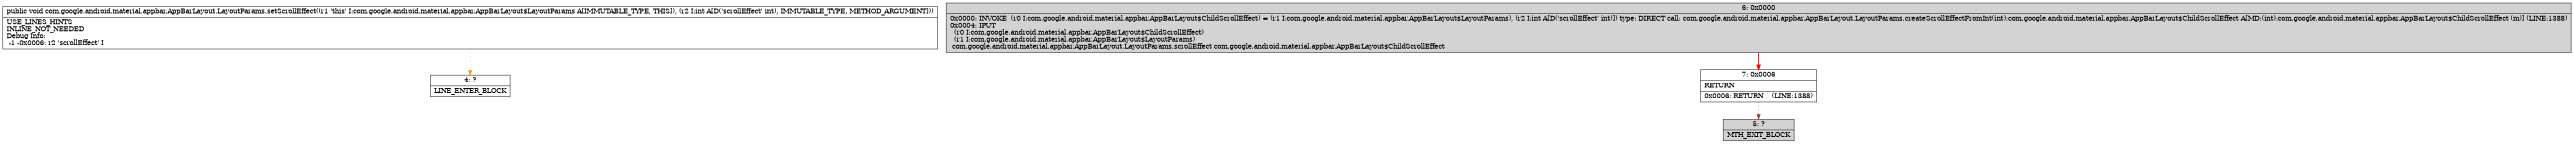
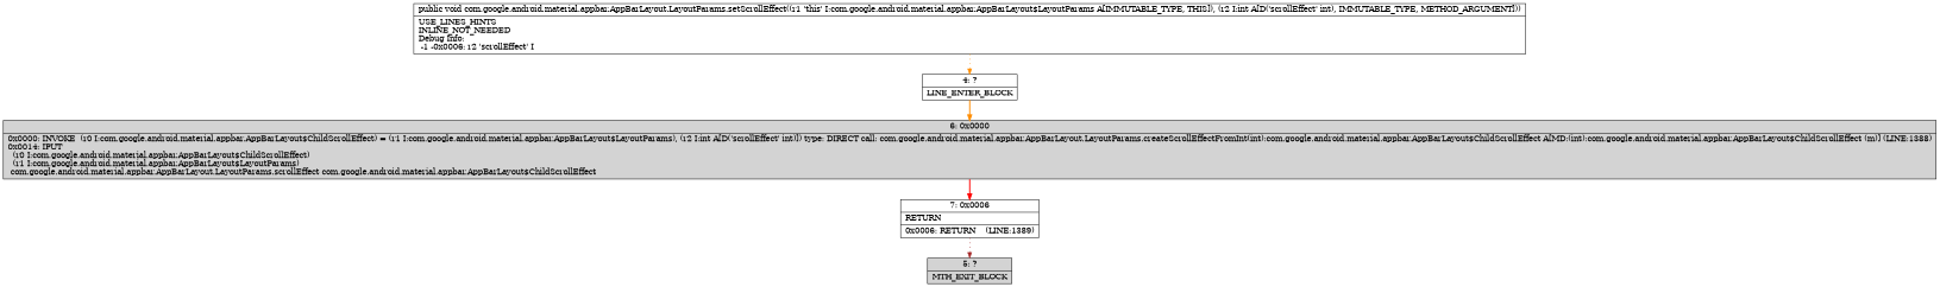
  digraph {
    node [fillcolor=white shape=record style=filled]
    edge [color=darkorange style=bold]
    n1 [label="{4\:\ ?|LINE_ENTER_BLOCK\l}"]
-   n2 [fillcolor=lightgrey label="{6\:\ 0x0000|0x0000: INVOKE  (r0 I:com.google.android.material.appbar.AppBarLayout$ChildScrollEffect) = (r1 I:com.google.android.material.appbar.AppBarLayout$LayoutParams), (r2 I:int A[D('scrollEffect' int)]) type: DIRECT call: com.google.android.material.appbar.AppBarLayout.LayoutParams.createScrollEffectFromInt(int):com.google.android.material.appbar.AppBarLayout$ChildScrollEffect A[MD:(int):com.google.android.material.appbar.AppBarLayout$ChildScrollEffect (m)] (LINE:1388)\l0x0004: IPUT  \l  (r0 I:com.google.android.material.appbar.AppBarLayout$ChildScrollEffect)\l  (r1 I:com.google.android.material.appbar.AppBarLayout$LayoutParams)\l com.google.android.material.appbar.AppBarLayout.LayoutParams.scrollEffect com.google.android.material.appbar.AppBarLayout$ChildScrollEffect \l}"]
-   n3 [label="{7\:\ 0x0006|RETURN\l|0x0006: RETURN    (LINE:1388)\l}"]
+   n2 [fillcolor=lightgrey label="{6\:\ 0x0000|0x0000: INVOKE  (r0 I:com.google.android.material.appbar.AppBarLayout$ChildScrollEffect) = (r1 I:com.google.android.material.appbar.AppBarLayout$LayoutParams), (r2 I:int A[D('scrollEffect' int)]) type: DIRECT call: com.google.android.material.appbar.AppBarLayout.LayoutParams.createScrollEffectFromInt(int):com.google.android.material.appbar.AppBarLayout$ChildScrollEffect A[MD:(int):com.google.android.material.appbar.AppBarLayout$ChildScrollEffect (m)] (LINE:1388)\l0x0014: IPUT  \l  (r0 I:com.google.android.material.appbar.AppBarLayout$ChildScrollEffect)\l  (r1 I:com.google.android.material.appbar.AppBarLayout$LayoutParams)\l com.google.android.material.appbar.AppBarLayout.LayoutParams.scrollEffect com.google.android.material.appbar.AppBarLayout$ChildScrollEffect \l}"]
+   n3 [label="{7\:\ 0x0006|RETURN\l|0x0006: RETURN    (LINE:1389)\l}"]
    n4 [fillcolor=lightgrey label="{5\:\ ?|MTH_EXIT_BLOCK\l}"]
    n5 [label="{public void com.google.android.material.appbar.AppBarLayout.LayoutParams.setScrollEffect((r1 'this' I:com.google.android.material.appbar.AppBarLayout$LayoutParams A[IMMUTABLE_TYPE, THIS]), (r2 I:int A[D('scrollEffect' int), IMMUTABLE_TYPE, METHOD_ARGUMENT]))  | USE_LINES_HINTS\lINLINE_NOT_NEEDED\lDebug Info:\l  \-1 \-0x0006: r2 'scrollEffect' I\l}"]
+   n1 -> n2
    n2 -> n3 [color=red]
    n3 -> n4 [color=brown style=dotted]
    n5 -> n1 [style=dotted]
  }
